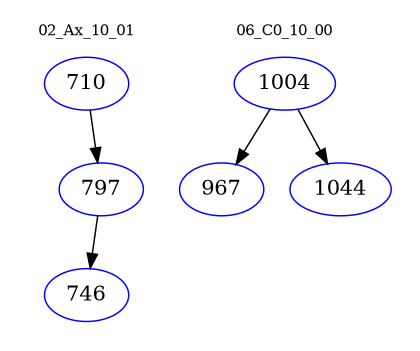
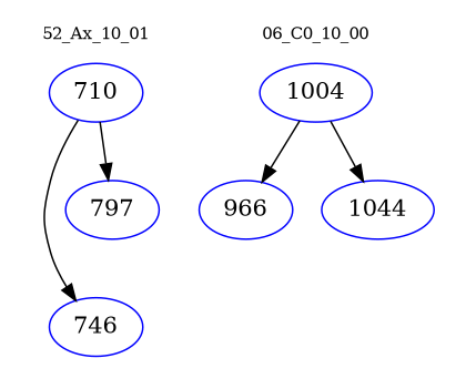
  digraph {
    node [color=blue]
    edge [color=black]
    n1 [label=710]
    n2 [label=746]
    n3 [label=797]
    n4 [label=1004]
-   n5 [label=967]
+   n5 [label=966]
    n6 [label=1044]
    subgraph cluster_1 {
      color=white
      fontsize=10
-     label="02_Ax_10_01"
+     label="52_Ax_10_01"
      n1
      n2
      n3
    }
    subgraph cluster_2 {
      color=white
      fontsize=10
      label="06_C0_10_00"
      n4
      n5
      n6
    }
-   n3 -> n2
+   n1 -> n2
    n1 -> n3
    n4 -> n5
    n4 -> n6
  }
